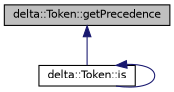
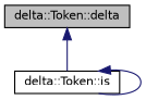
  digraph {
    rankdir=TB
    node [color=black fontname=Helvetica fontsize=10 shape=record style=filled]
    edge [color=midnightblue dir=back fontname=Helvetica fontsize=10 labelfontname=Helvetica labelfontsize=10 style=solid]
-   n1 [fillcolor=grey75 fontcolor=black height=0.2 label="delta::Token::getPrecedence" width=0.4]
+   n1 [fillcolor=grey75 fontcolor=black height=0.2 label="delta::Token::delta" width=0.4]
    n2 [fillcolor=white height=0.2 label="delta::Token::is" width=0.4]
    n1 -> n2
    n2 -> n2
  }
